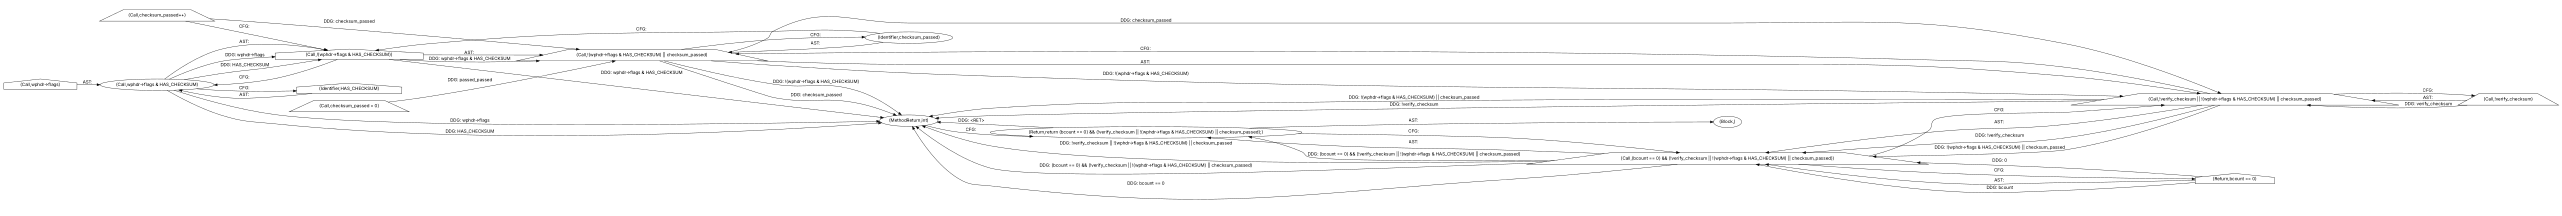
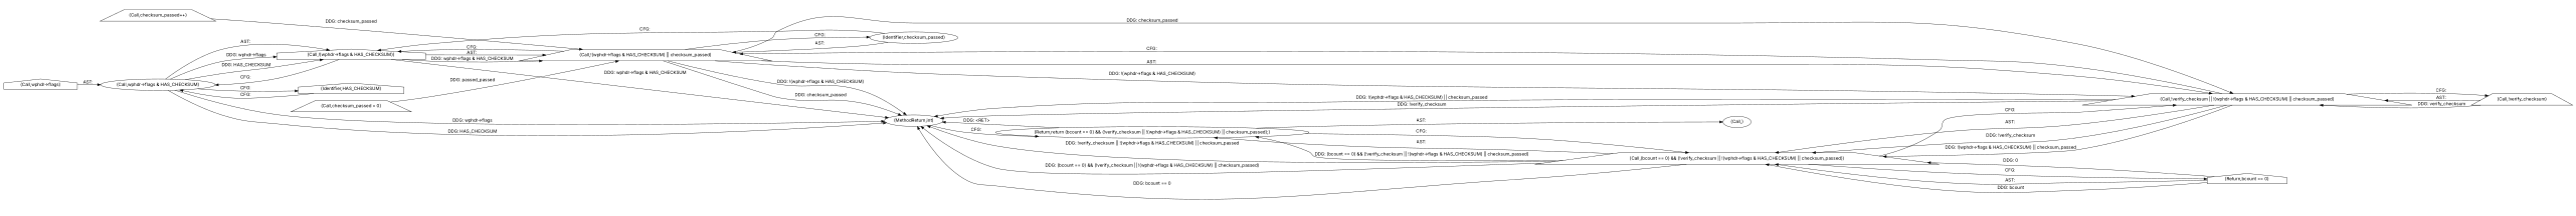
  digraph {
    fontname=Inter
    rankdir=LR
    node [fontname=Inter shape=trapezium]
    edge [fontname=Inter]
    n1 [label="(Call,wphdr->flags & HAS_CHECKSUM)" shape=ellipse]
    n2 [label="(Call,!(wphdr->flags & HAS_CHECKSUM))" shape=house]
    n3 [label="(MethodReturn,int)" shape=ellipse]
    n4 [label="(Identifier,HAS_CHECKSUM)" shape=house]
    n5 [label="(Call,!(wphdr->flags & HAS_CHECKSUM) || checksum_passed)"]
    n6 [label="(Return,return (bcount == 0) && (!verify_checksum || !(wphdr->flags & HAS_CHECKSUM) || checksum_passed);)" shape=ellipse]
    n7 [label="(Call,!verify_checksum || !(wphdr->flags & HAS_CHECKSUM) || checksum_passed)"]
    n8 [label="(Identifier,checksum_passed)" shape=ellipse]
    n9 [label="(Call,(bcount == 0) && (!verify_checksum || !(wphdr->flags & HAS_CHECKSUM) || checksum_passed))"]
    n10 [label="(Call,!verify_checksum)"]
    n11 [label="(Return,bcount == 0)" shape=house]
-   n12 [label="(Block,)" shape=ellipse]
+   n12 [label="(Call,)" shape=ellipse]
    n13 [label="(Call,wphdr->flags)" shape=house]
    n14 [label="(Call,checksum_passed++)"]
    n15 [label="(Call,checksum_passed = 0)"]
    n1 -> n2 [label="AST: "]
    n1 -> n2 [label="DDG: wphdr->flags"]
    n1 -> n2 [label="DDG: HAS_CHECKSUM"]
    n1 -> n3 [label="DDG: wphdr->flags"]
    n1 -> n3 [label="DDG: HAS_CHECKSUM"]
    n1 -> n4 [label="CFG: "]
    n2 -> n1 [label="CFG: "]
    n2 -> n3 [label="DDG: wphdr->flags & HAS_CHECKSUM"]
    n2 -> n5 [label="AST: "]
    n2 -> n5 [label="DDG: wphdr->flags & HAS_CHECKSUM"]
    n3 -> n6 [label="CFG: "]
-   n4 -> n1 [label="AST: "]
-   n14 -> n2 [label="CFG: "]
+   n4 -> n1 [label="CFG: "]
+   n5 -> n2 [label="CFG: "]
    n5 -> n3 [label="DDG: !(wphdr->flags & HAS_CHECKSUM)"]
    n5 -> n3 [label="DDG: checksum_passed"]
    n5 -> n7 [label="AST: "]
    n5 -> n7 [label="DDG: !(wphdr->flags & HAS_CHECKSUM)"]
    n5 -> n7 [label="DDG: checksum_passed"]
    n5 -> n8 [label="CFG: "]
    n6 -> n3 [label="DDG: <RET>"]
    n6 -> n9 [label="CFG: "]
    n6 -> n12 [label="AST: "]
    n7 -> n3 [label="DDG: !verify_checksum"]
    n7 -> n3 [label="DDG: !(wphdr->flags & HAS_CHECKSUM) || checksum_passed"]
    n7 -> n5 [label="CFG: "]
    n7 -> n9 [label="AST: "]
    n7 -> n9 [label="DDG: !verify_checksum"]
    n7 -> n9 [label="DDG: !(wphdr->flags & HAS_CHECKSUM) || checksum_passed"]
    n7 -> n10 [label="CFG: "]
    n8 -> n2 [label="CFG: "]
    n8 -> n5 [label="AST: "]
    n9 -> n3 [label="DDG: bcount == 0"]
    n9 -> n3 [label="DDG: !verify_checksum || !(wphdr->flags & HAS_CHECKSUM) || checksum_passed"]
    n9 -> n3 [label="DDG: (bcount == 0) && (!verify_checksum || !(wphdr->flags & HAS_CHECKSUM) || checksum_passed)"]
    n9 -> n6 [label="AST: "]
    n9 -> n6 [label="DDG: (bcount == 0) && (!verify_checksum || !(wphdr->flags & HAS_CHECKSUM) || checksum_passed)"]
    n9 -> n7 [label="CFG: "]
    n9 -> n11 [label="CFG: "]
    n10 -> n7 [label="AST: "]
    n10 -> n7 [label="DDG: verify_checksum"]
    n11 -> n9 [label="AST: "]
    n11 -> n9 [label="DDG: bcount"]
    n11 -> n9 [label="DDG: 0"]
    n13 -> n1 [label="AST: "]
    n14 -> n5 [label="DDG: checksum_passed"]
    n15 -> n5 [label="DDG: passed_passed"]
  }
